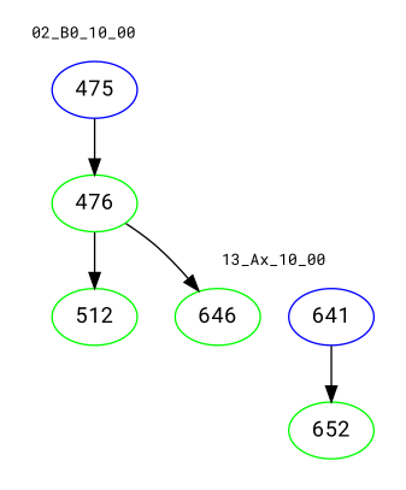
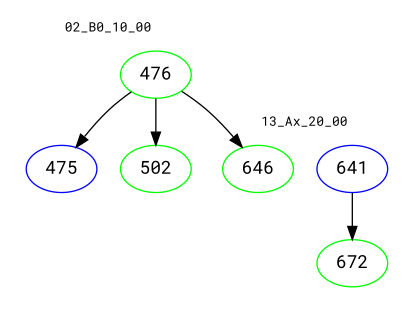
  digraph {
    fontname="Roboto Mono"
    node [color=green fontname="Roboto Mono"]
    edge [color=black fontname="Roboto Mono"]
    n1 [color=blue label=641]
    n2 [label=646]
-   n3 [label=652]
+   n3 [label=672]
    n4 [color=blue label=475]
    n5 [label=476]
-   n6 [label=512]
+   n6 [label=502]
    subgraph cluster_1 {
      color=white
      fontsize=10
-     label="13_Ax_10_00"
+     label="13_Ax_20_00"
      n1
      n2
      n3
    }
    subgraph cluster_2 {
      color=white
      fontsize=10
      label="02_B0_10_00"
      n4
      n5
      n6
    }
    n1 -> n3
-   n4 -> n5
+   n5 -> n4
    n5 -> n2
    n5 -> n6
  }
